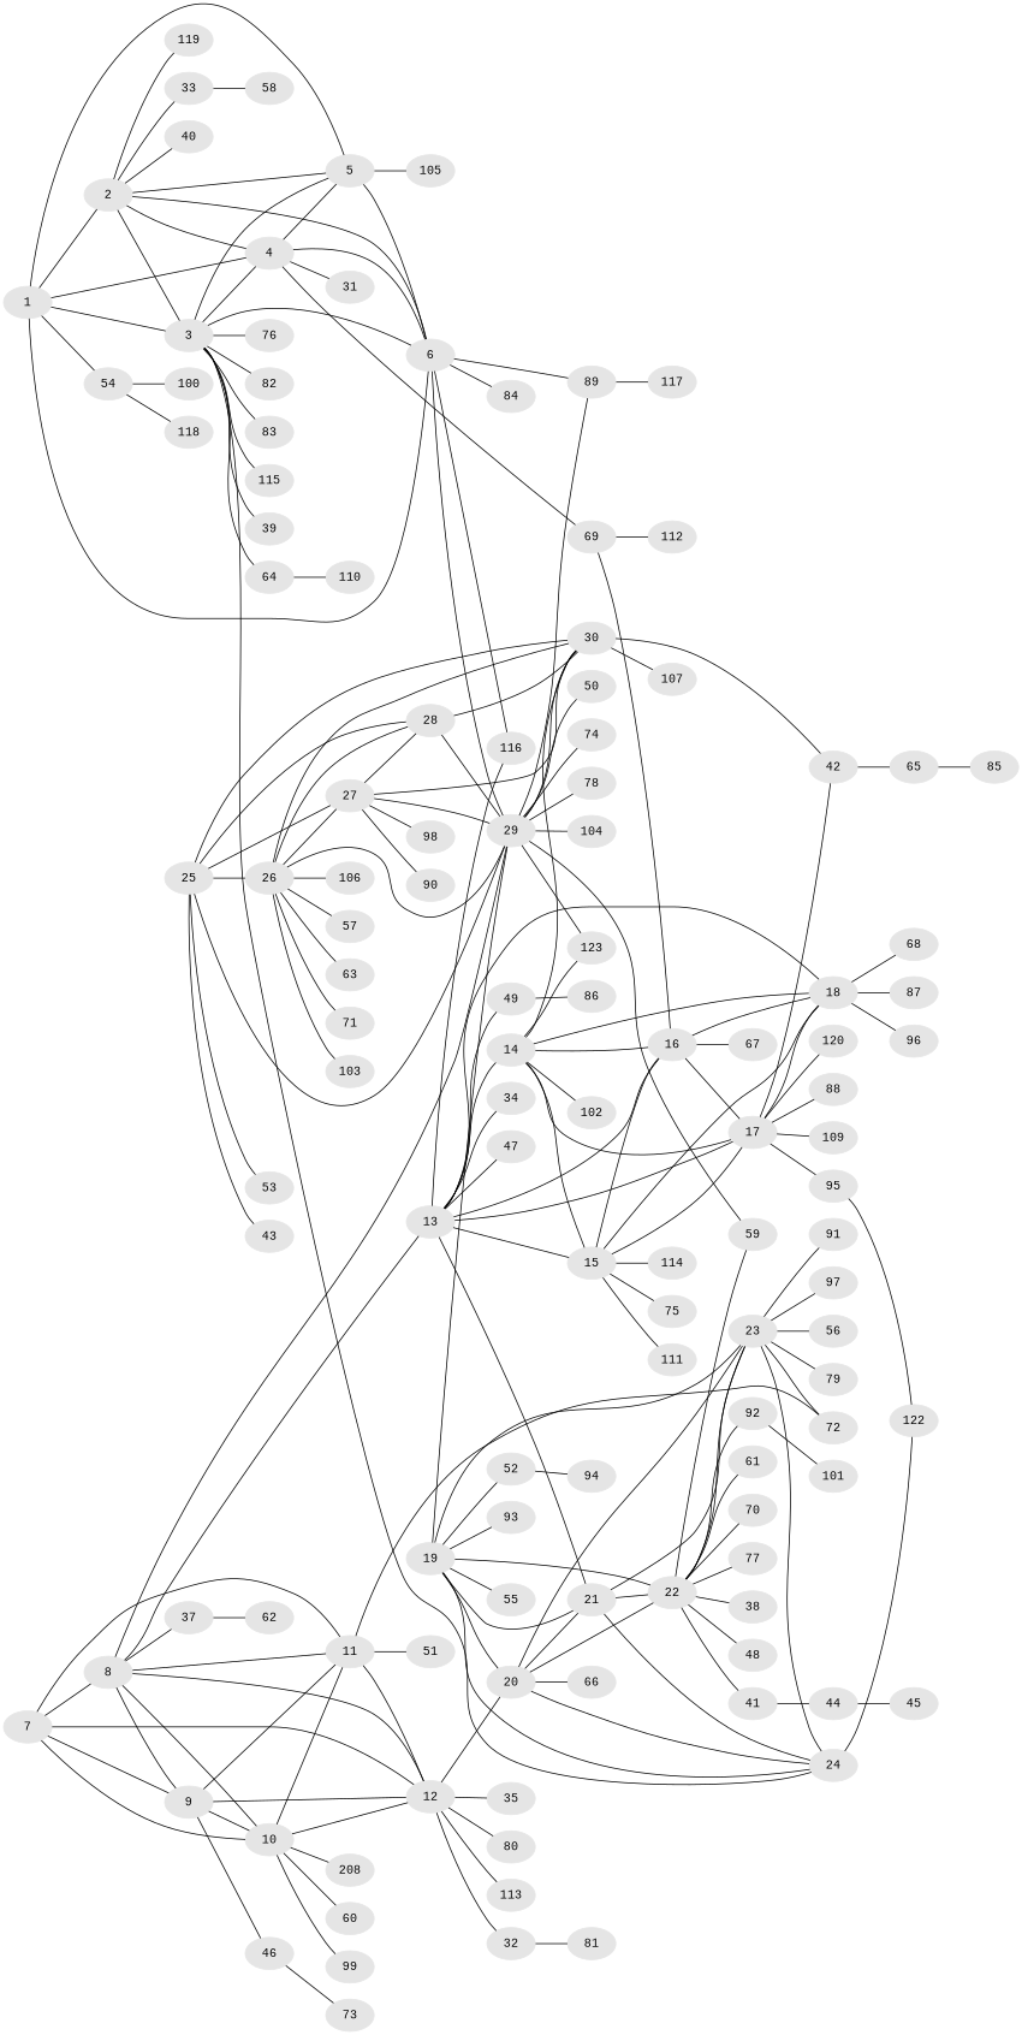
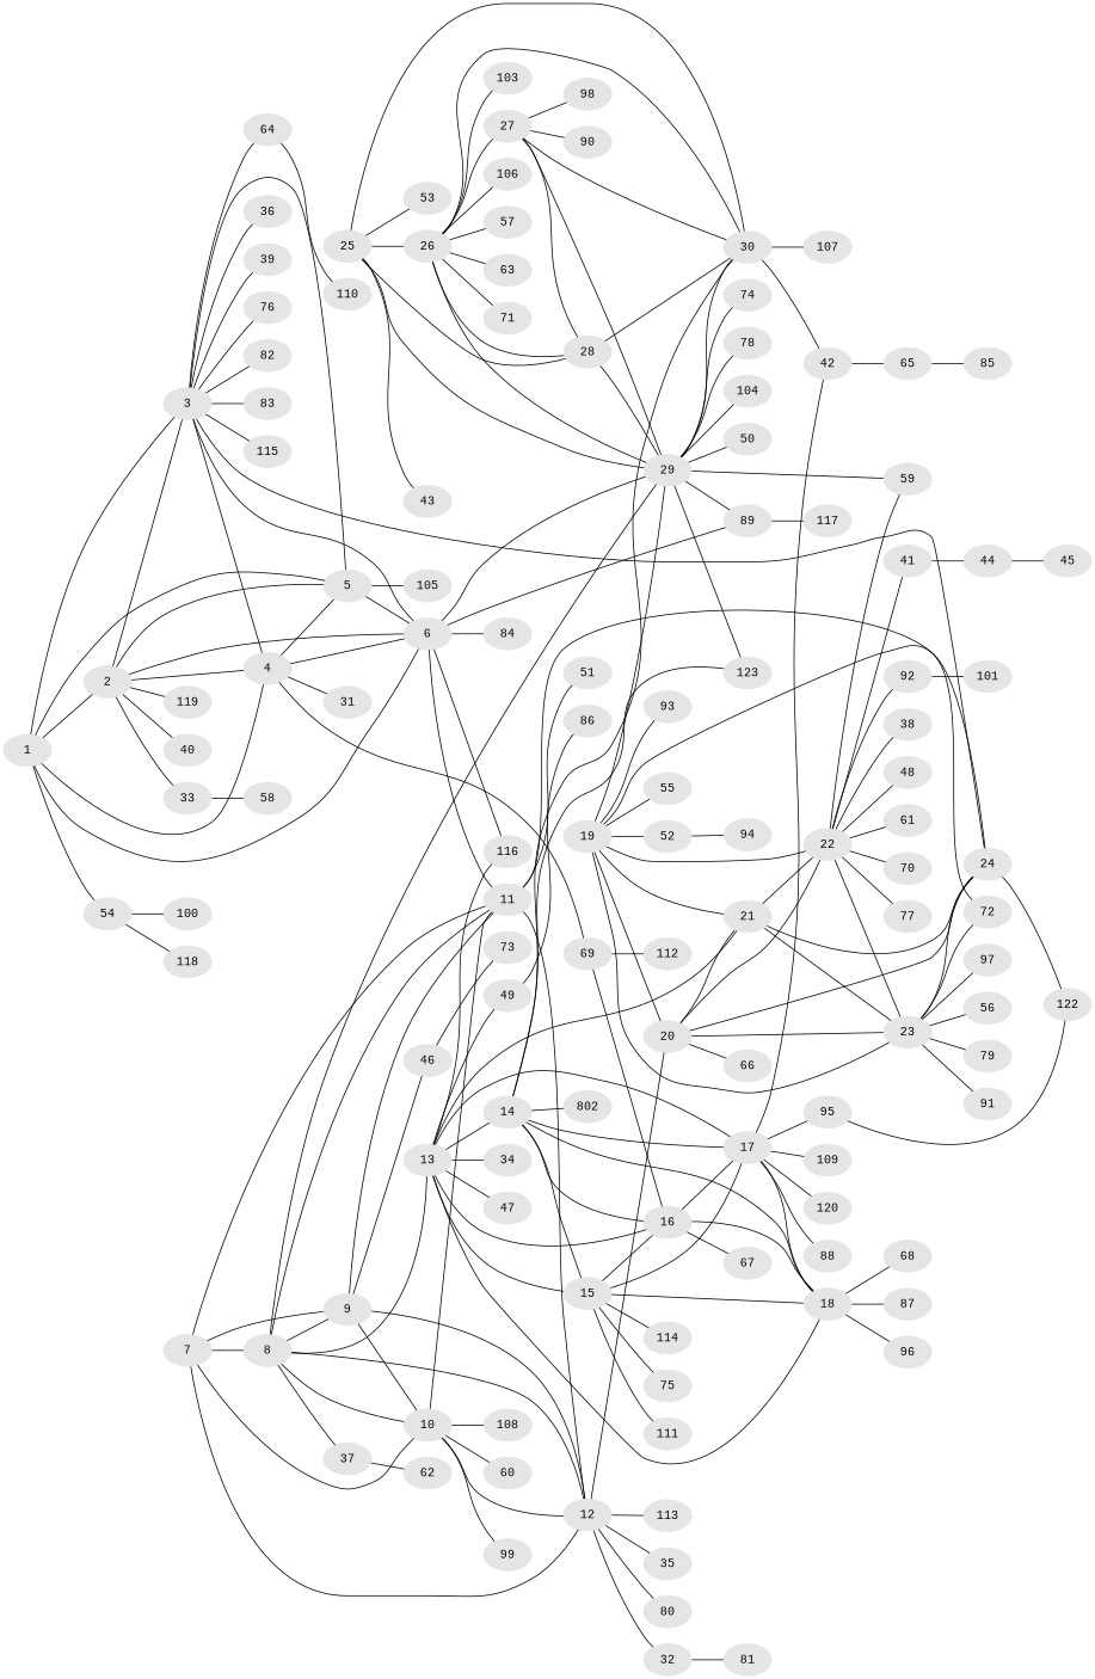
  graph {
    fontname="Liberation Mono"
    rankdir=LR
    node [color=gray90 fontname="Liberation Mono" style=filled]
    edge [fontname="Liberation Mono"]
    1
    2
    3
    4
    5
    6
    54
    33
    40
    119
    24
+   36
    39
    64
    76
    82
    83
    115
    31
    69
    105
    11
    29
    84
    89
    116
    100
    118
    58
    122
    110
    16
    17
    18
    67
    112
    12
    51
    72
    123
    30
    59
    50
    74
    78
    104
    117
    7
    8
    9
    10
    13
    37
    46
    60
    99
-   108 [label=208]
+   108
    20
    32
    35
    80
    113
    14
    15
    21
    34
    47
    49
    62
    73
    22
    23
    66
    81
-   102
+   102 [label=802]
    75
    111
    114
    42
    88
    95
    109
    120
    68
    87
    96
    86
    107
    65
    19
    52
    55
    93
    38
    41
    48
    61
    70
    77
    92
    56
    79
    91
    97
    94
    44
    101
    25
    26
    27
    28
    43
    53
    57
    63
    71
    103
    106
    90
    98
    45
    85
    1 -- 2
    1 -- 3
    1 -- 4
    1 -- 5
    1 -- 6
    1 -- 54
    2 -- 3
    2 -- 4
    2 -- 5
    2 -- 6
    2 -- 33
    2 -- 40
    2 -- 119
    3 -- 4
    3 -- 5
    3 -- 6
    3 -- 24
+   3 -- 36
    3 -- 39
    3 -- 64
    3 -- 76
    3 -- 82
    3 -- 83
    3 -- 115
    4 -- 5
    4 -- 6
    4 -- 31
    4 -- 69
    5 -- 6
    5 -- 105
+   6 -- 11
    6 -- 29
    6 -- 84
    6 -- 89
    6 -- 116
    54 -- 100
    54 -- 118
    33 -- 58
    24 -- 122
    64 -- 110
    69 -- 16
    69 -- 112
    11 -- 12
    11 -- 51
    11 -- 72
    29 -- 89
    29 -- 123
    29 -- 30
    29 -- 59
    29 -- 50
    29 -- 74
    29 -- 78
    29 -- 104
    89 -- 117
    16 -- 17
    16 -- 18
    16 -- 67
    17 -- 18
    17 -- 42
    17 -- 88
    17 -- 95
    17 -- 109
    17 -- 120
    18 -- 68
    18 -- 87
    18 -- 96
    12 -- 20
    12 -- 32
    12 -- 35
    12 -- 80
    12 -- 113
    30 -- 42
    30 -- 107
    7 -- 11
    7 -- 12
    7 -- 8
    7 -- 9
    7 -- 10
    8 -- 11
    8 -- 29
    8 -- 12
    8 -- 9
    8 -- 10
    8 -- 13
    8 -- 37
    9 -- 11
    9 -- 12
    9 -- 10
    9 -- 46
    10 -- 11
    10 -- 12
    10 -- 60
    10 -- 99
    10 -- 108
    13 -- 116
    13 -- 16
    13 -- 17
    13 -- 18
    13 -- 14
    13 -- 15
    13 -- 21
    13 -- 34
    13 -- 47
    13 -- 49
    37 -- 62
    46 -- 73
    20 -- 24
    20 -- 21
    20 -- 22
    20 -- 23
    20 -- 66
    32 -- 81
    14 -- 16
    14 -- 17
    14 -- 18
    14 -- 123
    14 -- 30
    14 -- 15
    14 -- 102
    15 -- 16
    15 -- 17
    15 -- 18
    15 -- 75
    15 -- 111
    15 -- 114
    21 -- 24
    21 -- 22
    21 -- 23
    49 -- 86
    22 -- 59
    22 -- 23
    22 -- 38
    22 -- 41
    22 -- 48
    22 -- 61
    22 -- 70
    22 -- 77
    22 -- 92
    23 -- 24
    23 -- 72
    23 -- 56
    23 -- 79
    23 -- 91
    23 -- 97
    42 -- 65
    95 -- 122
    65 -- 85
    19 -- 24
    19 -- 29
    19 -- 20
    19 -- 21
    19 -- 22
    19 -- 23
    19 -- 52
    19 -- 55
    19 -- 93
    52 -- 94
    41 -- 44
    92 -- 101
    44 -- 45
    25 -- 29
    25 -- 30
    25 -- 26
-   25 -- 27
    25 -- 28
    25 -- 43
    25 -- 53
    26 -- 29
    26 -- 30
    26 -- 27
    26 -- 28
    26 -- 57
    26 -- 63
    26 -- 71
    26 -- 103
    26 -- 106
    27 -- 29
    27 -- 30
    27 -- 28
    27 -- 90
    27 -- 98
    28 -- 29
    28 -- 30
  }
